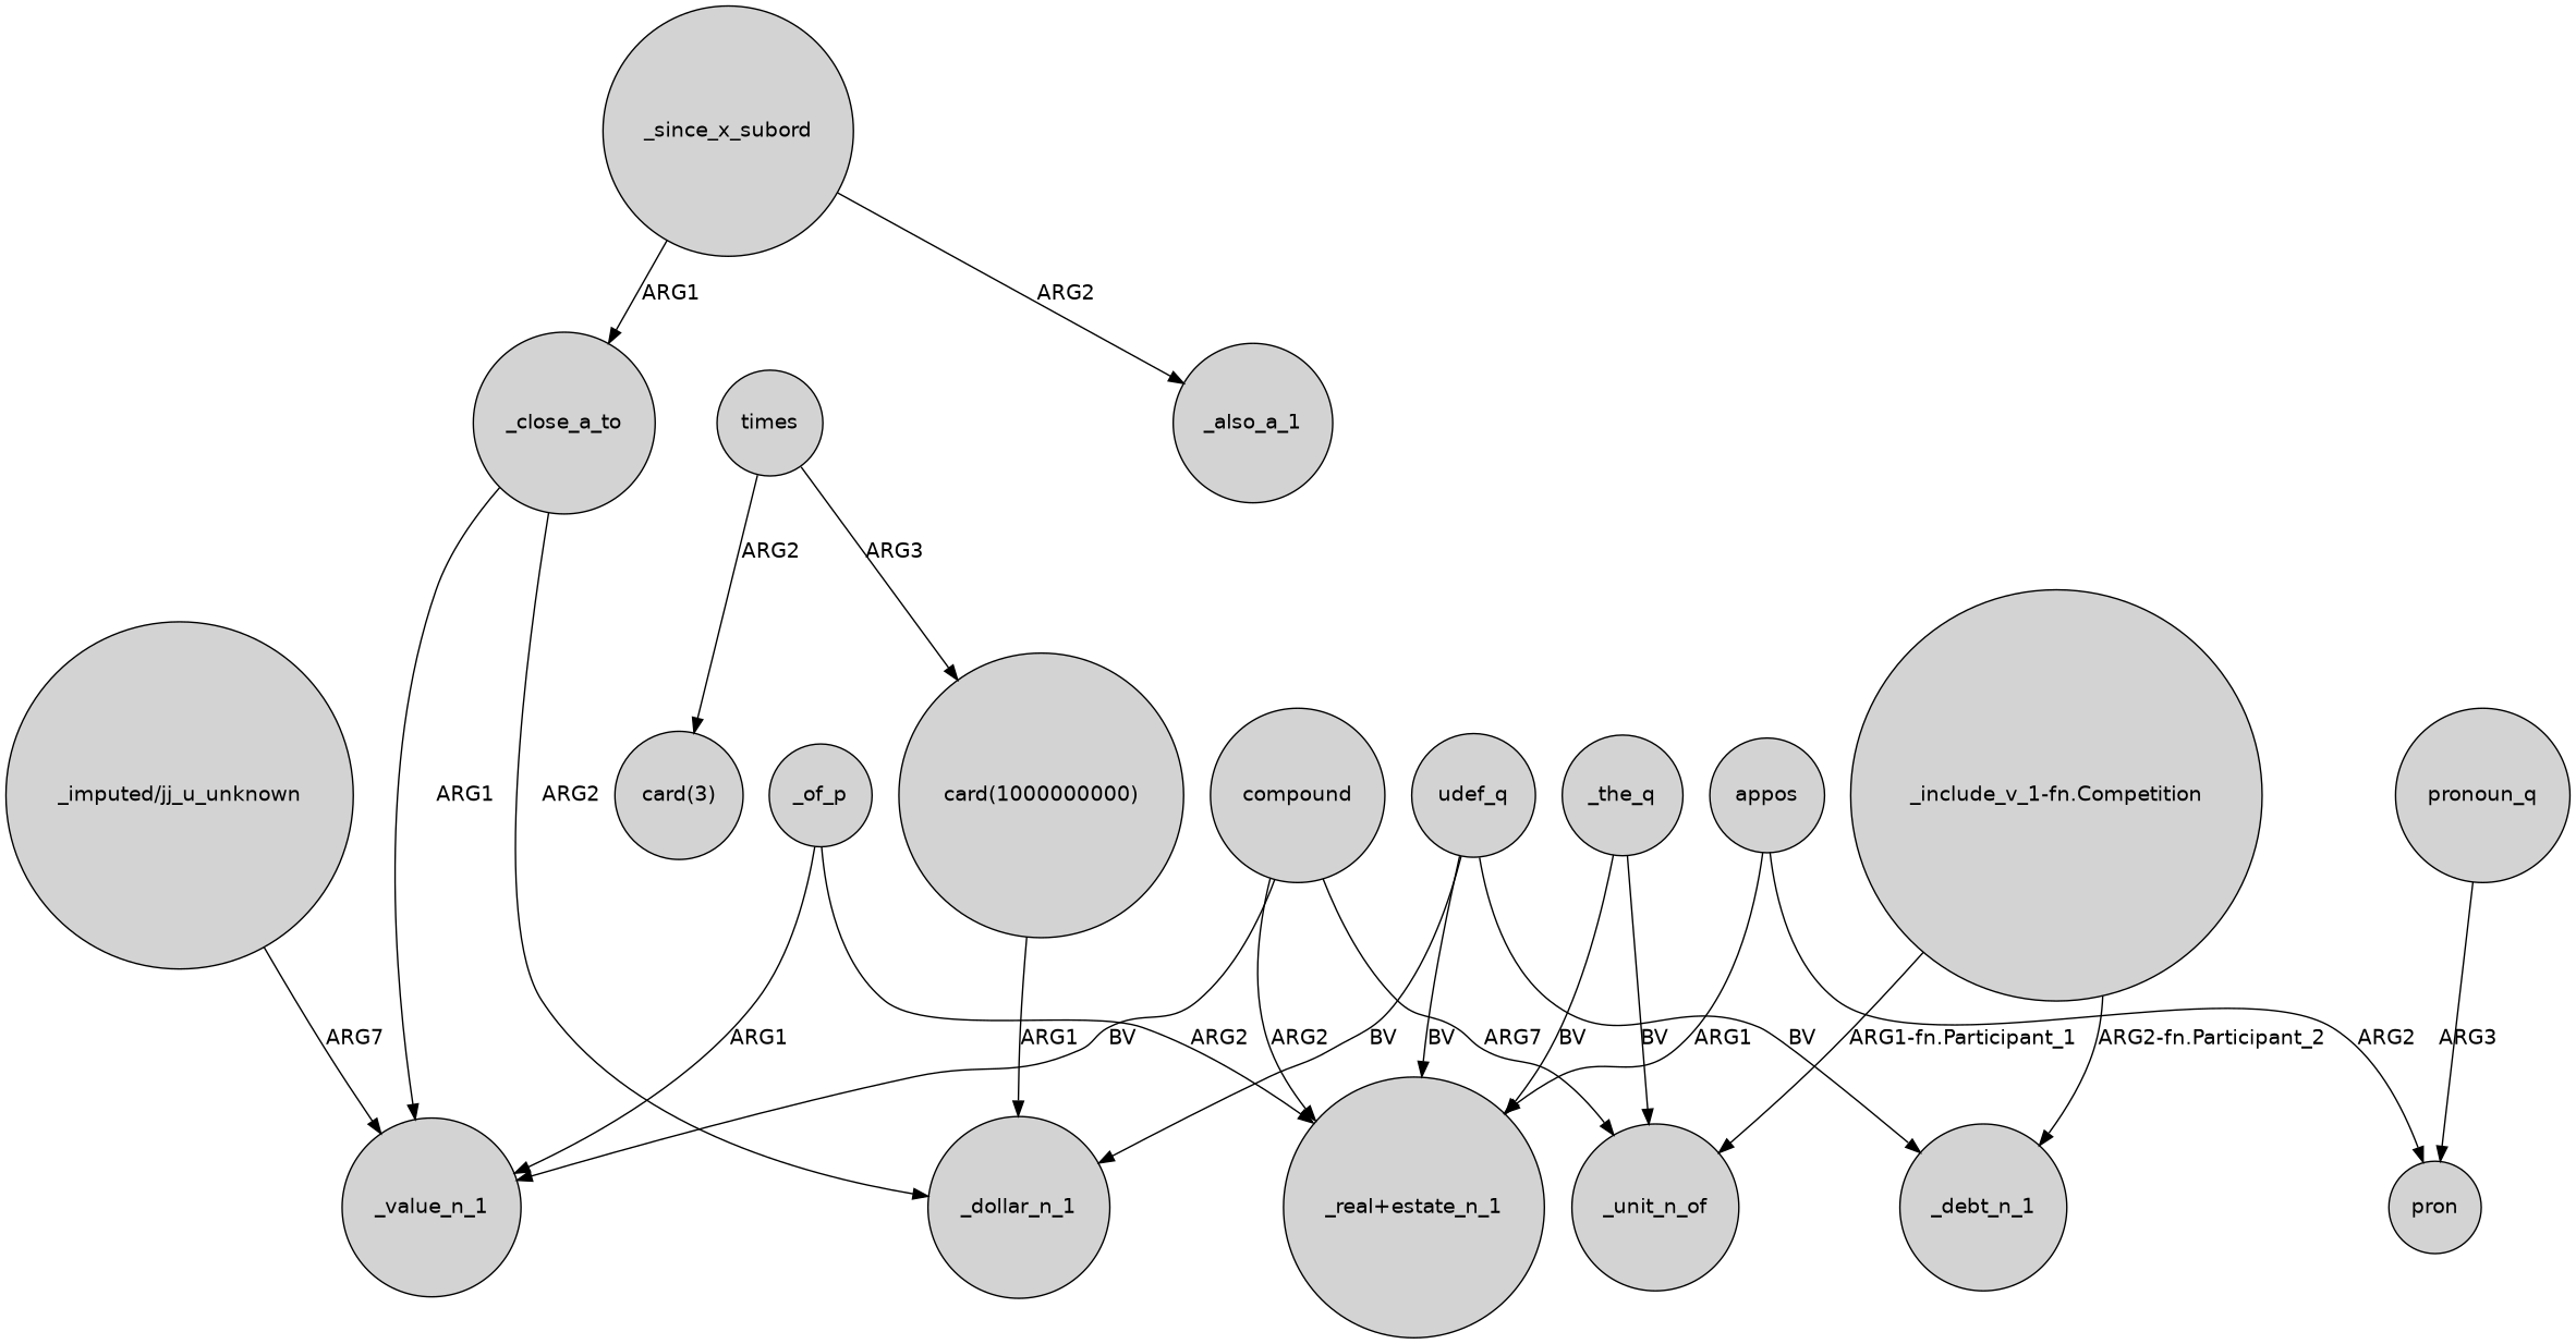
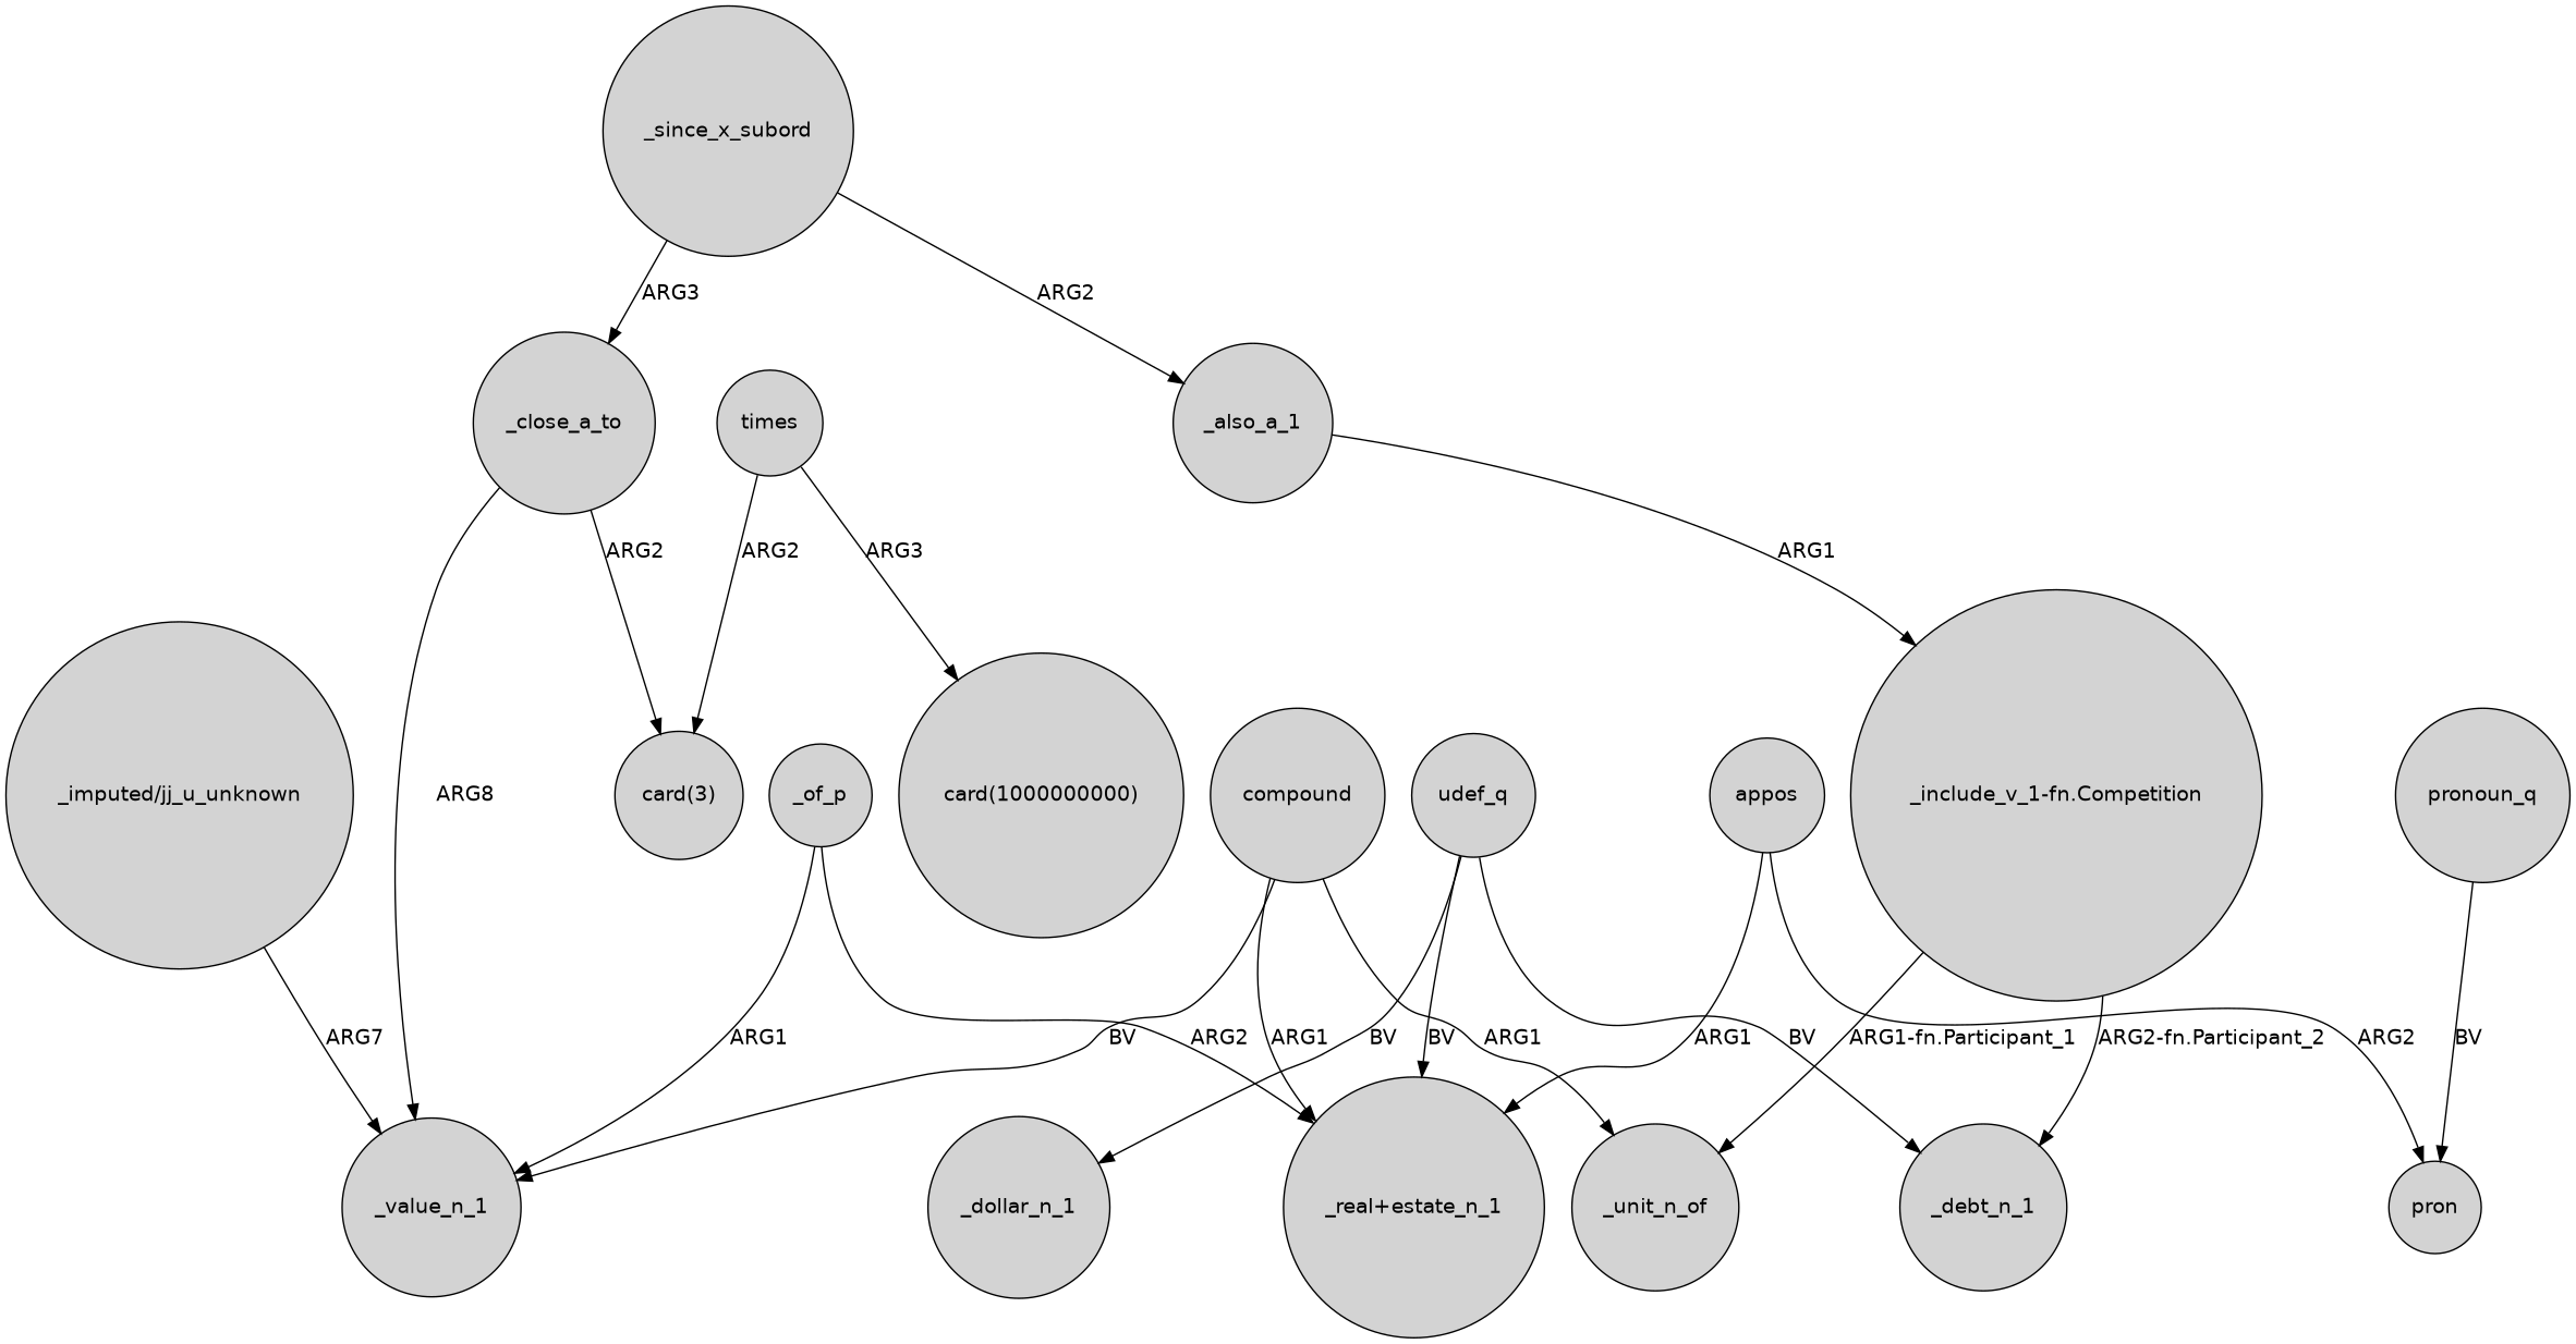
  digraph {
    fontname="DejaVu Sans"
    node [fontname="DejaVu Sans" shape=circle style=filled]
    edge [fontname="DejaVu Sans"]
    "card(1000000000)"
    _dollar_n_1
    "_include_v_1-fn.Competition"
    _unit_n_of
    _debt_n_1
    _since_x_subord
    _also_a_1
    _close_a_to
    _value_n_1
    times
    "card(3)"
-   _the_q
    "_real+estate_n_1"
    compound
    appos
    pron
    pronoun_q
    "_imputed/jj_u_unknown"
    udef_q
    _of_p
-   "card(1000000000)" -> _dollar_n_1 [label=ARG1]
    "_include_v_1-fn.Competition" -> _unit_n_of [label="ARG1-fn.Participant_1"]
    "_include_v_1-fn.Competition" -> _debt_n_1 [label="ARG2-fn.Participant_2"]
    _since_x_subord -> _also_a_1 [label=ARG2]
-   _since_x_subord -> _close_a_to [label=ARG1]
-   _close_a_to -> _dollar_n_1 [label=ARG2]
-   _close_a_to -> _value_n_1 [label=ARG1]
+   _since_x_subord -> _close_a_to [label=ARG3]
+   _also_a_1 -> "_include_v_1-fn.Competition" [label=ARG1]
+   _close_a_to -> "card(3)" [label=ARG2]
+   _close_a_to -> _value_n_1 [label=ARG8]
    times -> "card(1000000000)" [label=ARG3]
    times -> "card(3)" [label=ARG2]
-   _the_q -> _unit_n_of [label=BV]
-   _the_q -> "_real+estate_n_1" [label=BV]
-   compound -> _unit_n_of [label=ARG7]
+   compound -> _unit_n_of [label=ARG1]
    compound -> _value_n_1 [label=BV]
-   compound -> "_real+estate_n_1" [label=ARG2]
+   compound -> "_real+estate_n_1" [label=ARG1]
    appos -> "_real+estate_n_1" [label=ARG1]
    appos -> pron [label=ARG2]
-   pronoun_q -> pron [label=ARG3]
+   pronoun_q -> pron [label=BV]
    "_imputed/jj_u_unknown" -> _value_n_1 [label=ARG7]
    udef_q -> _dollar_n_1 [label=BV]
    udef_q -> _debt_n_1 [label=BV]
    udef_q -> "_real+estate_n_1" [label=BV]
    _of_p -> _value_n_1 [label=ARG1]
    _of_p -> "_real+estate_n_1" [label=ARG2]
  }
